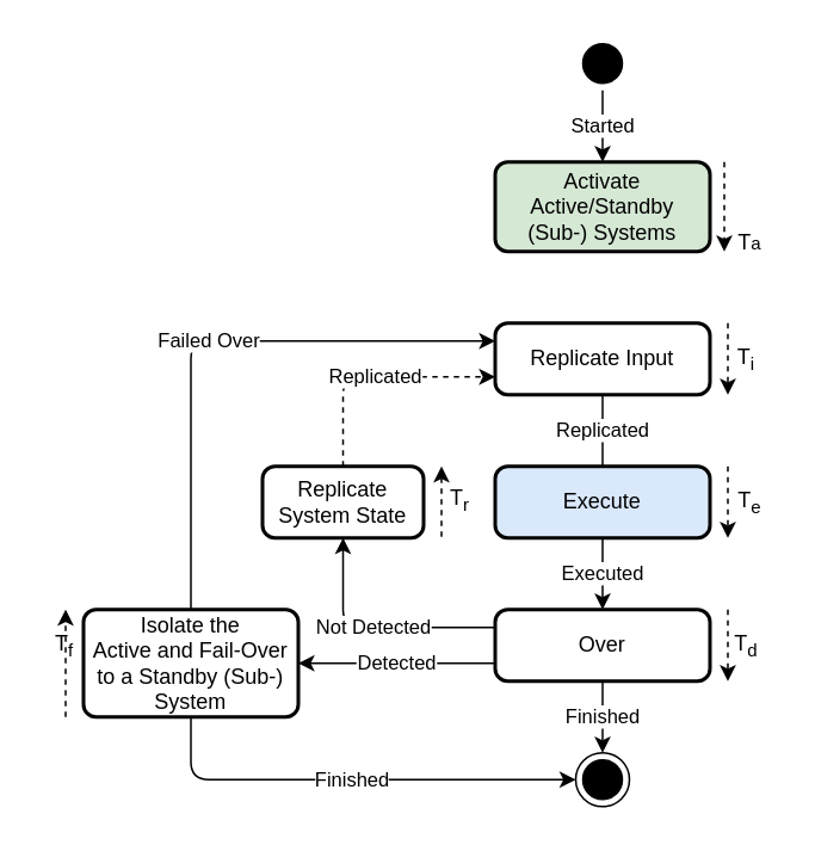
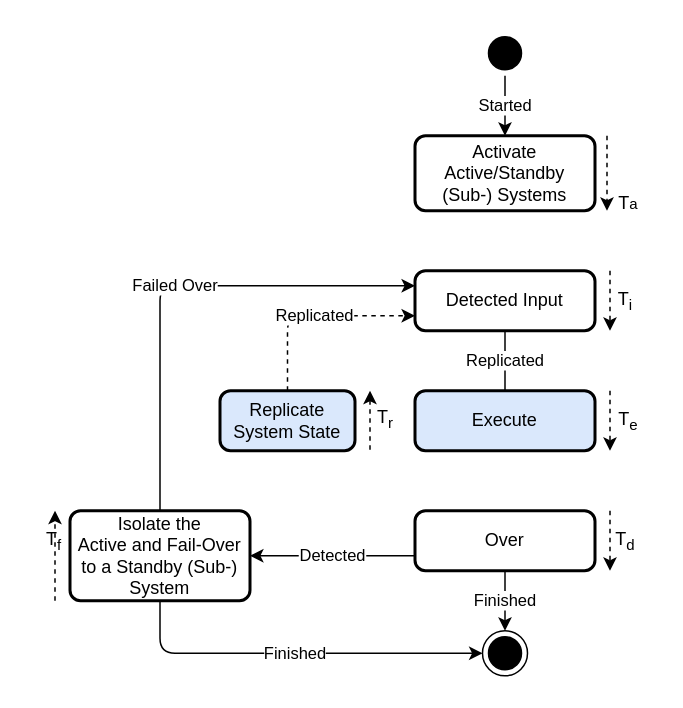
  <mxCell id="0" />
  <mxCell id="1" parent="0" />
  <mxCell id="2" value="Over" style="rounded=1;whiteSpace=wrap;html=1;absoluteArcSize=1;arcSize=14;strokeWidth=2;" parent="1" vertex="1"><mxGeometry x="276" y="340" width="120" height="40" as="geometry" /></mxCell>
  <mxCell id="3" value="Isolate the Active&amp;nbsp;and&amp;nbsp;Fail-Over to a Standby (Sub-) System" style="rounded=1;whiteSpace=wrap;html=1;absoluteArcSize=1;arcSize=14;strokeWidth=2;" parent="1" vertex="1"><mxGeometry x="46" y="340" width="120" height="60" as="geometry" /></mxCell>
  <mxCell id="4" value="Detected" style="endArrow=classic;html=1;exitX=0;exitY=0.75;exitDx=0;exitDy=0;entryX=1;entryY=0.5;entryDx=0;entryDy=0;" parent="1" source="2" target="3" edge="1"><mxGeometry width="50" height="50" relative="1" as="geometry"><mxPoint x="316" y="440" as="sourcePoint" /><mxPoint x="336" y="410" as="targetPoint" /></mxGeometry></mxCell>
- <mxCell id="5" value="Not Detected" style="endArrow=classic;html=1;exitX=0;exitY=0.25;exitDx=0;exitDy=0;entryX=0.5;entryY=1;entryDx=0;entryDy=0;" parent="1" source="2" target="17" edge="1"><mxGeometry width="50" height="50" relative="1" as="geometry"><mxPoint x="276" y="500" as="sourcePoint" /><mxPoint x="406" y="240" as="targetPoint" /><Array as="points"><mxPoint x="191" y="350" /></Array></mxGeometry></mxCell>
  <mxCell id="6" value="" style="endArrow=classic;html=1;dashed=1;" parent="1" edge="1"><mxGeometry width="50" height="50" relative="1" as="geometry"><mxPoint x="406" y="340" as="sourcePoint" /><mxPoint x="406" y="380" as="targetPoint" /></mxGeometry></mxCell>
  <mxCell id="7" value="T&lt;sub&gt;d&lt;/sub&gt;" style="text;html=1;align=center;verticalAlign=middle;resizable=0;points=[];autosize=1;" parent="1" vertex="1"><mxGeometry x="401" y="350" width="30" height="20" as="geometry" /></mxCell>
- <mxCell id="8" value="Activate Active/Standby&lt;br&gt;(Sub-) Systems" style="rounded=1;whiteSpace=wrap;html=1;absoluteArcSize=1;arcSize=14;strokeWidth=2;fillColor=#d5e8d4;" parent="1" vertex="1"><mxGeometry x="276" y="90" width="120" height="50" as="geometry" /></mxCell>
- <mxCell id="9" value="Executed" style="endArrow=classic;html=1;exitX=0.5;exitY=1;exitDx=0;exitDy=0;" parent="1" source="14" target="2" edge="1"><mxGeometry width="50" height="50" relative="1" as="geometry"><mxPoint x="506" y="320" as="sourcePoint" /><mxPoint x="436" y="310" as="targetPoint" /></mxGeometry></mxCell>
+ <mxCell id="8" value="Activate Active/Standby&lt;br&gt;(Sub-) Systems" style="rounded=1;whiteSpace=wrap;html=1;absoluteArcSize=1;arcSize=14;strokeWidth=2;" parent="1" vertex="1"><mxGeometry x="276" y="90" width="120" height="50" as="geometry" /></mxCell>
  <mxCell id="10" value="" style="endArrow=classic;html=1;dashed=1;" parent="1" edge="1"><mxGeometry width="50" height="50" relative="1" as="geometry"><mxPoint x="404" y="90" as="sourcePoint" /><mxPoint x="404" y="140" as="targetPoint" /></mxGeometry></mxCell>
  <mxCell id="11" value="T&lt;font size=&quot;1&quot;&gt;a&lt;/font&gt;" style="text;html=1;align=center;verticalAlign=middle;resizable=0;points=[];autosize=1;" parent="1" vertex="1"><mxGeometry x="403" y="125" width="30" height="20" as="geometry" /></mxCell>
  <mxCell id="12" value="" style="endArrow=classic;html=1;dashed=1;" parent="1" edge="1"><mxGeometry width="50" height="50" relative="1" as="geometry"><mxPoint x="36" y="400" as="sourcePoint" /><mxPoint x="36" y="340" as="targetPoint" /></mxGeometry></mxCell>
  <mxCell id="13" value="T&lt;sub&gt;f&lt;/sub&gt;" style="text;html=1;align=center;verticalAlign=middle;resizable=0;points=[];autosize=1;" parent="1" vertex="1"><mxGeometry x="20" y="350" width="30" height="20" as="geometry" /></mxCell>
  <mxCell id="14" value="Execute" style="rounded=1;whiteSpace=wrap;html=1;absoluteArcSize=1;arcSize=14;strokeWidth=2;fillColor=#dae8fc;" parent="1" vertex="1"><mxGeometry x="276" y="260" width="120" height="40" as="geometry" /></mxCell>
  <mxCell id="15" value="" style="endArrow=classic;html=1;dashed=1;" parent="1" edge="1"><mxGeometry width="50" height="50" relative="1" as="geometry"><mxPoint x="406" y="260" as="sourcePoint" /><mxPoint x="406" y="300" as="targetPoint" /></mxGeometry></mxCell>
  <mxCell id="16" value="T&lt;sub&gt;e&lt;/sub&gt;" style="text;html=1;align=center;verticalAlign=middle;resizable=0;points=[];autosize=1;" parent="1" vertex="1"><mxGeometry x="403" y="270" width="30" height="20" as="geometry" /></mxCell>
- <mxCell id="17" value="Replicate System State" style="rounded=1;whiteSpace=wrap;html=1;absoluteArcSize=1;arcSize=14;strokeWidth=2;" parent="1" vertex="1"><mxGeometry x="146" y="260" width="90" height="40" as="geometry" /></mxCell>
+ <mxCell id="17" value="Replicate System State" style="rounded=1;whiteSpace=wrap;html=1;absoluteArcSize=1;arcSize=14;strokeWidth=2;fillColor=#dae8fc;" parent="1" vertex="1"><mxGeometry x="146" y="260" width="90" height="40" as="geometry" /></mxCell>
  <mxCell id="18" value="Replicated" style="endArrow=classic;html=1;exitX=0.5;exitY=0;exitDx=0;exitDy=0;entryX=0;entryY=0.75;entryDx=0;entryDy=0;dashed=1;" parent="1" source="17" target="21" edge="1"><mxGeometry width="50" height="50" relative="1" as="geometry"><mxPoint x="366" y="310" as="sourcePoint" /><mxPoint x="266" y="210" as="targetPoint" /><Array as="points"><mxPoint x="191" y="210" /></Array></mxGeometry></mxCell>
  <mxCell id="19" value="" style="endArrow=none;html=1;dashed=1;endFill=0;startArrow=classic;startFill=1;" parent="1" edge="1"><mxGeometry width="50" height="50" relative="1" as="geometry"><mxPoint x="246" y="260" as="sourcePoint" /><mxPoint x="246" y="300" as="targetPoint" /></mxGeometry></mxCell>
  <mxCell id="20" value="T&lt;sub&gt;r&lt;/sub&gt;" style="text;html=1;align=center;verticalAlign=middle;resizable=0;points=[];autosize=1;" parent="1" vertex="1"><mxGeometry x="241" y="269" width="30" height="20" as="geometry" /></mxCell>
- <mxCell id="21" value="Replicate Input" style="rounded=1;whiteSpace=wrap;html=1;absoluteArcSize=1;arcSize=14;strokeWidth=2;" parent="1" vertex="1"><mxGeometry x="276" y="180" width="120" height="40" as="geometry" /></mxCell>
+ <mxCell id="21" value="Detected Input" style="rounded=1;whiteSpace=wrap;html=1;absoluteArcSize=1;arcSize=14;strokeWidth=2;" parent="1" vertex="1"><mxGeometry x="276" y="180" width="120" height="40" as="geometry" /></mxCell>
  <mxCell id="22" value="" style="endArrow=classic;html=1;dashed=1;" parent="1" edge="1"><mxGeometry width="50" height="50" relative="1" as="geometry"><mxPoint x="406" y="180" as="sourcePoint" /><mxPoint x="406" y="220" as="targetPoint" /></mxGeometry></mxCell>
  <mxCell id="23" value="T&lt;sub&gt;i&lt;/sub&gt;" style="text;html=1;align=center;verticalAlign=middle;resizable=0;points=[];autosize=1;" parent="1" vertex="1"><mxGeometry x="401" y="190" width="30" height="20" as="geometry" /></mxCell>
  <mxCell id="24" value="Replicated" style="endArrow=none;html=1;entryX=0.5;entryY=0;entryDx=0;entryDy=0;exitX=0.5;exitY=1;exitDx=0;exitDy=0;" parent="1" source="21" target="14" edge="1"><mxGeometry width="50" height="50" relative="1" as="geometry"><mxPoint x="466" y="218" as="sourcePoint" /><mxPoint x="416" y="240" as="targetPoint" /></mxGeometry></mxCell>
  <mxCell id="25" value="" style="ellipse;html=1;shape=startState;fillColor=#000000;strokeColor=#000000;" parent="1" vertex="1"><mxGeometry x="321" y="20" width="30" height="30" as="geometry" /></mxCell>
  <mxCell id="26" value="Started" style="endArrow=classic;html=1;entryX=0.5;entryY=0;entryDx=0;entryDy=0;" parent="1" source="25" target="8" edge="1"><mxGeometry width="50" height="50" relative="1" as="geometry"><mxPoint x="901" y="480" as="sourcePoint" /><mxPoint x="501" y="150" as="targetPoint" /></mxGeometry></mxCell>
  <mxCell id="27" value="" style="ellipse;html=1;shape=endState;fillColor=#000000;strokeColor=#000000;" parent="1" vertex="1"><mxGeometry x="321" y="420" width="30" height="30" as="geometry" /></mxCell>
  <mxCell id="28" value="Finished" style="endArrow=classic;html=1;exitX=0.5;exitY=1;exitDx=0;exitDy=0;" parent="1" source="2" target="27" edge="1"><mxGeometry width="50" height="50" relative="1" as="geometry"><mxPoint x="296" y="390" as="sourcePoint" /><mxPoint x="676" y="580" as="targetPoint" /></mxGeometry></mxCell>
  <mxCell id="29" value="Failed Over" style="endArrow=classic;html=1;entryX=0;entryY=0.25;entryDx=0;entryDy=0;exitX=0.5;exitY=0;exitDx=0;exitDy=0;" parent="1" source="3" target="21" edge="1"><mxGeometry width="50" height="50" relative="1" as="geometry"><mxPoint x="76" y="230" as="sourcePoint" /><mxPoint x="186" y="160" as="targetPoint" /><Array as="points"><mxPoint x="106" y="190" /></Array></mxGeometry></mxCell>
  <mxCell id="30" value="Finished" style="endArrow=classic;html=1;exitX=0.5;exitY=1;exitDx=0;exitDy=0;entryX=0;entryY=0.5;entryDx=0;entryDy=0;" parent="1" source="3" target="27" edge="1"><mxGeometry width="50" height="50" relative="1" as="geometry"><mxPoint x="236" y="320" as="sourcePoint" /><mxPoint x="286" y="270" as="targetPoint" /><Array as="points"><mxPoint x="106" y="435" /></Array></mxGeometry></mxCell>
